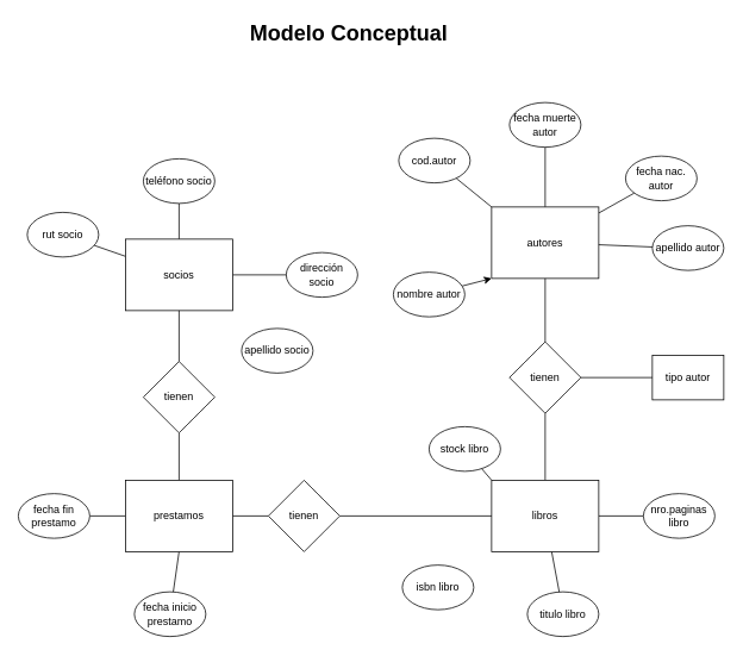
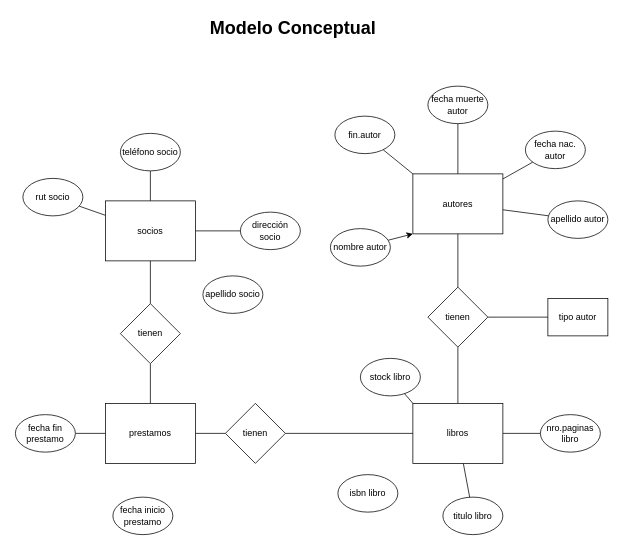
  <mxCell id="0" />
  <mxCell id="1" parent="0" />
  <mxCell id="2" value="isbn libro" style="ellipse;whiteSpace=wrap;html=1;" parent="1" vertex="1"><mxGeometry x="450" y="632" width="80" height="50" as="geometry" /></mxCell>
  <mxCell id="3" value="" style="endArrow=none;edgeStyle=none;rounded=0;orthogonalLoop=1;jettySize=auto;html=1;" parent="1" source="4" target="31" edge="1"><mxGeometry relative="1" as="geometry" /></mxCell>
  <mxCell id="4" value="titulo libro" style="ellipse;whiteSpace=wrap;html=1;" parent="1" vertex="1"><mxGeometry x="590" y="662" width="80" height="50" as="geometry" /></mxCell>
  <mxCell id="5" value="tipo autor" style="rounded=0;whiteSpace=wrap;html=1;" parent="1" vertex="1"><mxGeometry x="730" y="397" width="80" height="50" as="geometry" /></mxCell>
  <mxCell id="6" style="endArrow=none;rounded=0;orthogonalLoop=1;jettySize=auto;html=1;entryX=1;entryY=0.5;entryDx=0;entryDy=0;" parent="1" source="7" target="31" edge="1"><mxGeometry relative="1" as="geometry" /></mxCell>
  <mxCell id="7" value="nro.paginas libro" style="ellipse;whiteSpace=wrap;html=1;" parent="1" vertex="1"><mxGeometry x="720" y="552" width="80" height="50" as="geometry" /></mxCell>
  <mxCell id="8" style="endArrow=none;rounded=0;orthogonalLoop=1;jettySize=auto;html=1;" parent="1" source="9" target="29" edge="1"><mxGeometry relative="1" as="geometry" /></mxCell>
  <mxCell id="9" value="rut socio" style="ellipse;whiteSpace=wrap;html=1;" parent="1" vertex="1"><mxGeometry x="30" y="237" width="80" height="50" as="geometry" /></mxCell>
  <mxCell id="10" style="endArrow=none;rounded=0;orthogonalLoop=1;jettySize=auto;html=1;entryX=0;entryY=0;entryDx=0;entryDy=0;" parent="1" source="11" target="36" edge="1"><mxGeometry relative="1" as="geometry" /></mxCell>
- <mxCell id="11" value="cod.autor" style="ellipse;whiteSpace=wrap;html=1;" parent="1" vertex="1"><mxGeometry x="446" y="154" width="80" height="50" as="geometry" /></mxCell>
+ <mxCell id="11" value="fin.autor" style="ellipse;whiteSpace=wrap;html=1;" parent="1" vertex="1"><mxGeometry x="446" y="154" width="80" height="50" as="geometry" /></mxCell>
  <mxCell id="12" style="endArrow=classic;rounded=0;orthogonalLoop=1;jettySize=auto;html=1;entryX=0;entryY=1;entryDx=0;entryDy=0;" parent="1" source="13" target="36" edge="1"><mxGeometry relative="1" as="geometry" /></mxCell>
  <mxCell id="13" value="nombre autor" style="ellipse;whiteSpace=wrap;html=1;" parent="1" vertex="1"><mxGeometry x="440" y="304" width="80" height="50" as="geometry" /></mxCell>
  <mxCell id="14" value="" style="endArrow=none;edgeStyle=none;rounded=0;orthogonalLoop=1;jettySize=auto;html=1;" parent="1" source="15" target="36" edge="1"><mxGeometry relative="1" as="geometry" /></mxCell>
  <mxCell id="15" value="fecha nac. autor" style="ellipse;whiteSpace=wrap;html=1;" parent="1" vertex="1"><mxGeometry x="700" y="174" width="80" height="50" as="geometry" /></mxCell>
  <mxCell id="16" value="" style="endArrow=none;edgeStyle=none;rounded=0;orthogonalLoop=1;jettySize=auto;html=1;" parent="1" source="17" target="35" edge="1"><mxGeometry relative="1" as="geometry" /></mxCell>
  <mxCell id="17" value="fecha fin prestamo" style="ellipse;whiteSpace=wrap;html=1;" parent="1" vertex="1"><mxGeometry x="20" y="552" width="80" height="50" as="geometry" /></mxCell>
- <mxCell id="18" style="endArrow=none;rounded=0;orthogonalLoop=1;jettySize=auto;html=1;entryX=0.5;entryY=1;entryDx=0;entryDy=0;" parent="1" source="19" target="35" edge="1"><mxGeometry relative="1" as="geometry" /></mxCell>
  <mxCell id="19" value="fecha inicio prestamo" style="ellipse;whiteSpace=wrap;html=1;" parent="1" vertex="1"><mxGeometry x="150" y="662" width="80" height="50" as="geometry" /></mxCell>
  <mxCell id="20" style="endArrow=none;rounded=0;orthogonalLoop=1;jettySize=auto;html=1;entryX=0.5;entryY=0;entryDx=0;entryDy=0;" parent="1" source="21" target="29" edge="1"><mxGeometry relative="1" as="geometry" /></mxCell>
  <mxCell id="21" value="teléfono socio" style="ellipse;whiteSpace=wrap;html=1;" parent="1" vertex="1"><mxGeometry x="160" y="177" width="80" height="50" as="geometry" /></mxCell>
  <mxCell id="22" value="apellido socio" style="ellipse;whiteSpace=wrap;html=1;" parent="1" vertex="1"><mxGeometry x="270" y="367" width="80" height="50" as="geometry" /></mxCell>
  <mxCell id="23" style="endArrow=none;rounded=0;orthogonalLoop=1;jettySize=auto;html=1;entryX=1;entryY=0.5;entryDx=0;entryDy=0;" parent="1" source="24" target="29" edge="1"><mxGeometry relative="1" as="geometry" /></mxCell>
  <mxCell id="24" value="dirección socio" style="ellipse;whiteSpace=wrap;html=1;" parent="1" vertex="1"><mxGeometry x="320" y="282" width="80" height="50" as="geometry" /></mxCell>
  <mxCell id="25" style="endArrow=none;rounded=0;orthogonalLoop=1;jettySize=auto;html=1;entryX=0;entryY=0;entryDx=0;entryDy=0;" parent="1" source="26" target="31" edge="1"><mxGeometry relative="1" as="geometry" /></mxCell>
  <mxCell id="26" value="stock libro" style="ellipse;whiteSpace=wrap;html=1;" parent="1" vertex="1"><mxGeometry x="480" y="477" width="80" height="50" as="geometry" /></mxCell>
  <mxCell id="27" value="" style="endArrow=none;edgeStyle=none;rounded=0;orthogonalLoop=1;jettySize=auto;html=1;" parent="1" source="28" target="36" edge="1"><mxGeometry relative="1" as="geometry" /></mxCell>
  <mxCell id="28" value="fecha muerte autor" style="ellipse;whiteSpace=wrap;html=1;" parent="1" vertex="1"><mxGeometry x="570" y="114" width="80" height="50" as="geometry" /></mxCell>
  <mxCell id="29" value="socios" style="rounded=0;whiteSpace=wrap;html=1;" parent="1" vertex="1"><mxGeometry x="140" y="267" width="120" height="80" as="geometry" /></mxCell>
  <mxCell id="30" value="" style="endArrow=none;edgeStyle=none;rounded=0;orthogonalLoop=1;jettySize=auto;html=1;entryX=0.5;entryY=1;entryDx=0;entryDy=0;" parent="1" source="31" target="45" edge="1"><mxGeometry relative="1" as="geometry" /></mxCell>
  <mxCell id="31" value="libros" style="rounded=0;whiteSpace=wrap;html=1;" parent="1" vertex="1"><mxGeometry x="550" y="537" width="120" height="80" as="geometry" /></mxCell>
  <mxCell id="32" style="edgeStyle=none;rounded=0;orthogonalLoop=1;jettySize=auto;html=1;exitX=0.5;exitY=0;exitDx=0;exitDy=0;entryX=0.5;entryY=1;entryDx=0;entryDy=0;strokeColor=none;" parent="1" source="35" target="40" edge="1"><mxGeometry relative="1" as="geometry"><mxPoint x="160" y="487" as="targetPoint" /></mxGeometry></mxCell>
  <mxCell id="33" style="endArrow=none;edgeStyle=none;rounded=0;orthogonalLoop=1;jettySize=auto;html=1;entryX=0.5;entryY=1;entryDx=0;entryDy=0;" parent="1" source="35" target="40" edge="1"><mxGeometry relative="1" as="geometry" /></mxCell>
  <mxCell id="34" value="" style="endArrow=none;edgeStyle=none;rounded=0;orthogonalLoop=1;jettySize=auto;html=1;" parent="1" source="35" target="42" edge="1"><mxGeometry relative="1" as="geometry" /></mxCell>
  <mxCell id="35" value="prestamos" style="rounded=0;whiteSpace=wrap;html=1;" parent="1" vertex="1"><mxGeometry x="140" y="537" width="120" height="80" as="geometry" /></mxCell>
  <mxCell id="36" value="autores" style="rounded=0;whiteSpace=wrap;html=1;" parent="1" vertex="1"><mxGeometry x="550" y="231" width="120" height="80" as="geometry" /></mxCell>
  <mxCell id="37" value="" style="endArrow=none;edgeStyle=none;rounded=0;orthogonalLoop=1;jettySize=auto;html=1;" parent="1" source="38" target="36" edge="1"><mxGeometry relative="1" as="geometry" /></mxCell>
- <mxCell id="38" value="apellido autor" style="ellipse;whiteSpace=wrap;html=1;" parent="1" vertex="1"><mxGeometry x="730" y="252" width="80" height="50" as="geometry" /></mxCell>
+ <mxCell id="38" value="apellido autor" style="ellipse;whiteSpace=wrap;html=1;" parent="1" vertex="1"><mxGeometry x="730" y="267" width="80" height="50" as="geometry" /></mxCell>
  <mxCell id="39" style="endArrow=none;edgeStyle=none;rounded=0;orthogonalLoop=1;jettySize=auto;html=1;entryX=0.5;entryY=1;entryDx=0;entryDy=0;exitX=0.5;exitY=0;exitDx=0;exitDy=0;" parent="1" source="40" target="29" edge="1"><mxGeometry relative="1" as="geometry" /></mxCell>
  <mxCell id="40" value="tienen" style="rhombus;whiteSpace=wrap;html=1;" parent="1" vertex="1"><mxGeometry x="160" y="404" width="80" height="80" as="geometry" /></mxCell>
  <mxCell id="41" style="endArrow=none;edgeStyle=none;rounded=0;orthogonalLoop=1;jettySize=auto;html=1;entryX=0;entryY=0.5;entryDx=0;entryDy=0;" parent="1" source="42" target="31" edge="1"><mxGeometry relative="1" as="geometry" /></mxCell>
  <mxCell id="42" value="tienen" style="rhombus;whiteSpace=wrap;html=1;" parent="1" vertex="1"><mxGeometry x="300" y="537" width="80" height="80" as="geometry" /></mxCell>
  <mxCell id="43" value="" style="endArrow=none;edgeStyle=none;rounded=0;orthogonalLoop=1;jettySize=auto;html=1;" parent="1" source="45" target="36" edge="1"><mxGeometry relative="1" as="geometry" /></mxCell>
  <mxCell id="44" style="endArrow=none;edgeStyle=none;rounded=0;orthogonalLoop=1;jettySize=auto;html=1;entryX=0;entryY=0.5;entryDx=0;entryDy=0;" edge="1" parent="1" source="45" target="5"><mxGeometry relative="1" as="geometry" /></mxCell>
  <mxCell id="45" value="tienen" style="rhombus;whiteSpace=wrap;html=1;" parent="1" vertex="1"><mxGeometry x="570" y="382" width="80" height="80" as="geometry" /></mxCell>
  <mxCell id="46" value="Modelo Conceptual" style="text;html=1;resizable=0;autosize=1;align=center;verticalAlign=middle;points=[];fillColor=none;strokeColor=none;rounded=0;fontSize=24;fontStyle=1" vertex="1" parent="1"><mxGeometry x="274" y="20" width="231" height="33" as="geometry" /></mxCell>
